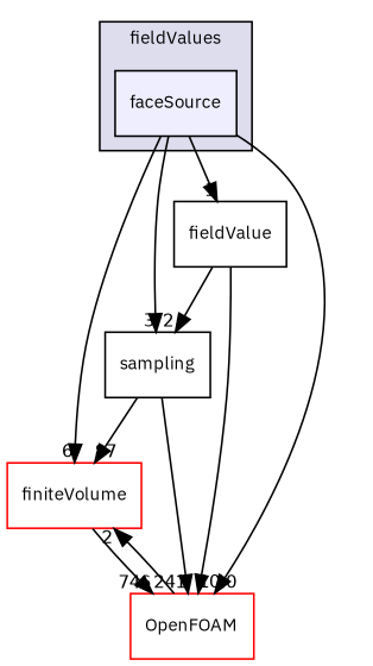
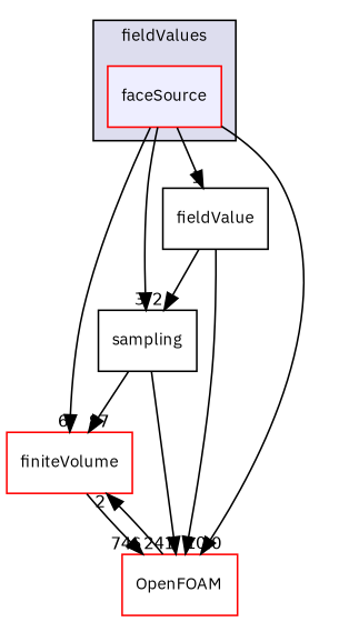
  digraph {
    compound=true
    fontname="IBM Plex Sans"
    node [fontname="IBM Plex Sans" fontsize=10 shape=box]
    edge [fontname="IBM Plex Sans" headlabel=10 labeldistance=1.5 labelfontname=Helvetica labelfontsize=10]
-   n1 [fillcolor="#eeeeff" label=faceSource pencolor=black style=filled]
+   n1 [fillcolor="#eeeeff" label=faceSource pencolor=black style=filled color=red]
    n2 [color=red label=finiteVolume]
    n3 [color=black label=sampling]
    n4 [label=fieldValue]
    n5 [color=red label=OpenFOAM]
    subgraph cluster_1 {
      bgcolor="#ddddee"
      fontsize=10
      label=fieldValues
      pencolor=black
      n1
    }
    n1 -> n2 [headlabel=6]
    n1 -> n3 [headlabel=3]
    n1 -> n4 [headlabel=1]
    n1 -> n5
    n2 -> n5 [headlabel=746]
    n3 -> n2 [headlabel=87]
    n3 -> n5 [headlabel=241]
    n4 -> n3 [headlabel=2]
    n4 -> n5
    n5 -> n2 [headlabel=2]
  }
